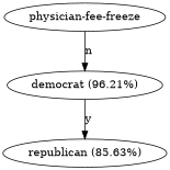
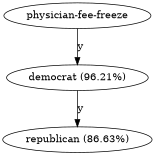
  digraph {
    node [shape=oval]
    n1 [label="physician-fee-freeze"]
    n2 [label="democrat (96.21%)"]
-   n3 [label="republican (85.63%)"]
-   n1 -> n2 [label=n]
+   n3 [label="republican (86.63%)"]
+   n1 -> n2 [label=y]
    n2 -> n3 [label=y]
  }
